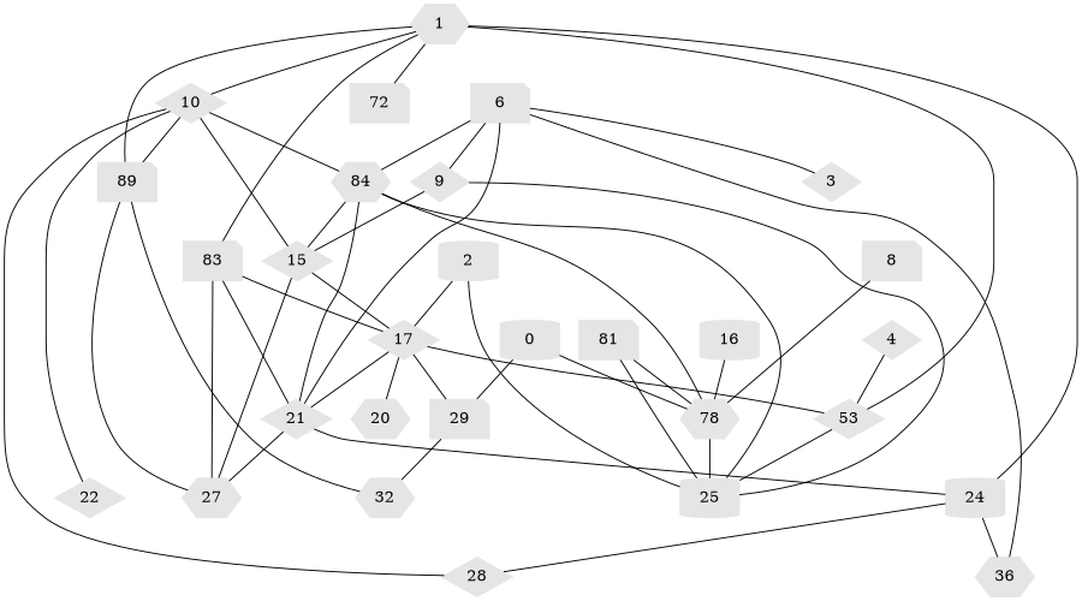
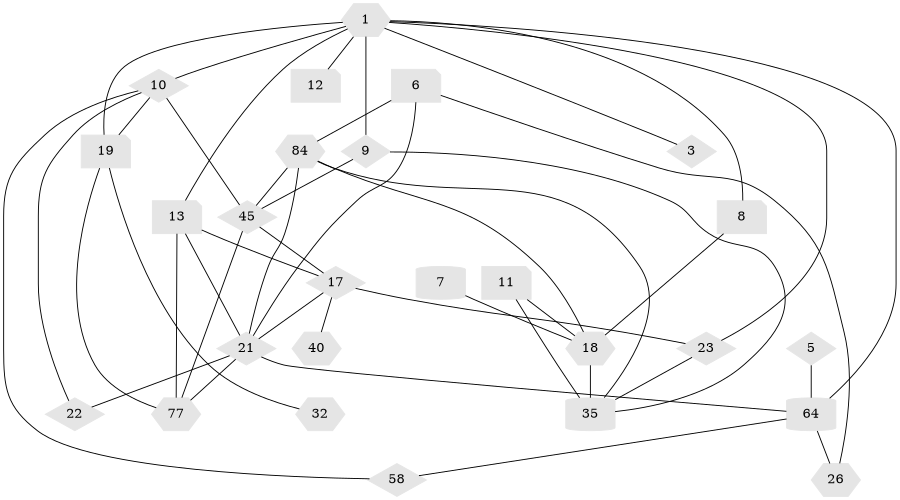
  graph {
    node [color=gray90 shape=diamond style=filled]
    edge [weight=1.0]
    1 [shape=hexagon]
    3
    8 [shape=note]
    9
    10
-   12 [shape=note label=72]
-   13 [shape=note label=83]
-   19 [shape=note label=89]
-   23 [label=53]
-   24 [shape=cylinder]
-   18 [shape=hexagon label=78]
-   25 [shape=cylinder]
-   15
+   12 [shape=note]
+   13 [shape=note]
+   19 [shape=note]
+   23
+   24 [shape=cylinder label=64]
+   18 [shape=hexagon]
+   25 [shape=cylinder label=35]
+   15 [label=45]
    n14 [label=84 shape=hexagon]
-   28
+   28 [label=58]
    22
    17
    21
-   27 [shape=hexagon]
+   27 [shape=hexagon label=77]
    n20 [label=32 shape=hexagon]
-   26 [shape=hexagon label=36]
-   2 [shape=cylinder]
-   29 [shape=note]
-   20 [shape=hexagon]
-   4
+   26 [shape=hexagon]
+   20 [shape=hexagon label=40]
+   5
    6 [shape=note]
-   7 [shape=cylinder label=0]
-   11 [shape=note label=81]
-   16 [shape=cylinder]
-   6 -- 3
-   6 -- 9
+   7 [shape=cylinder]
+   11 [shape=note]
+   1 -- 3
+   1 -- 8
+   1 -- 9
    1 -- 10
    1 -- 12
    1 -- 13
    1 -- 19
    1 -- 23
    1 -- 24
    8 -- 18
    9 -- 25
    9 -- 15
    10 -- 19
    10 -- 15
-   10 -- n14
    10 -- 28
    10 -- 22
    13 -- 17
    13 -- 21 [weight=2.0]
    13 -- 27
    19 -- 27
    19 -- n20
    23 -- 25
    24 -- 28
    24 -- 26
    18 -- 25 [weight=2.0]
    15 -- 17
    15 -- 27
    n14 -- 18
    n14 -- 25
    n14 -- 15
    n14 -- 21
    17 -- 23 [weight=3.0]
    17 -- 21 [weight=2.0]
-   17 -- 29
    17 -- 20
    21 -- 24
+   21 -- 22
    21 -- 27
-   2 -- 25
-   2 -- 17
-   29 -- n20
-   4 -- 23
+   5 -- 24
    6 -- n14
    6 -- 21
    6 -- 26
    7 -- 18
-   7 -- 29
    11 -- 18
    11 -- 25
-   16 -- 18
  }
